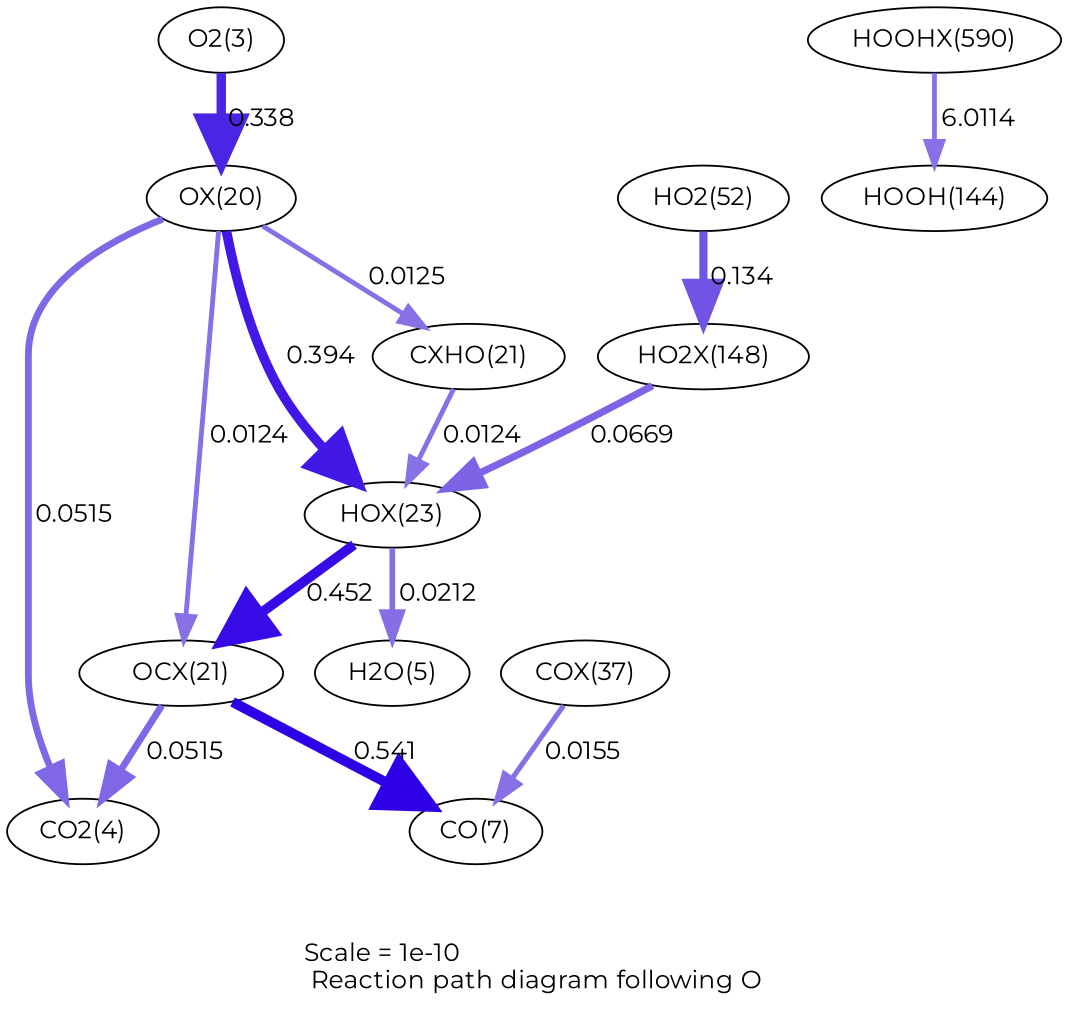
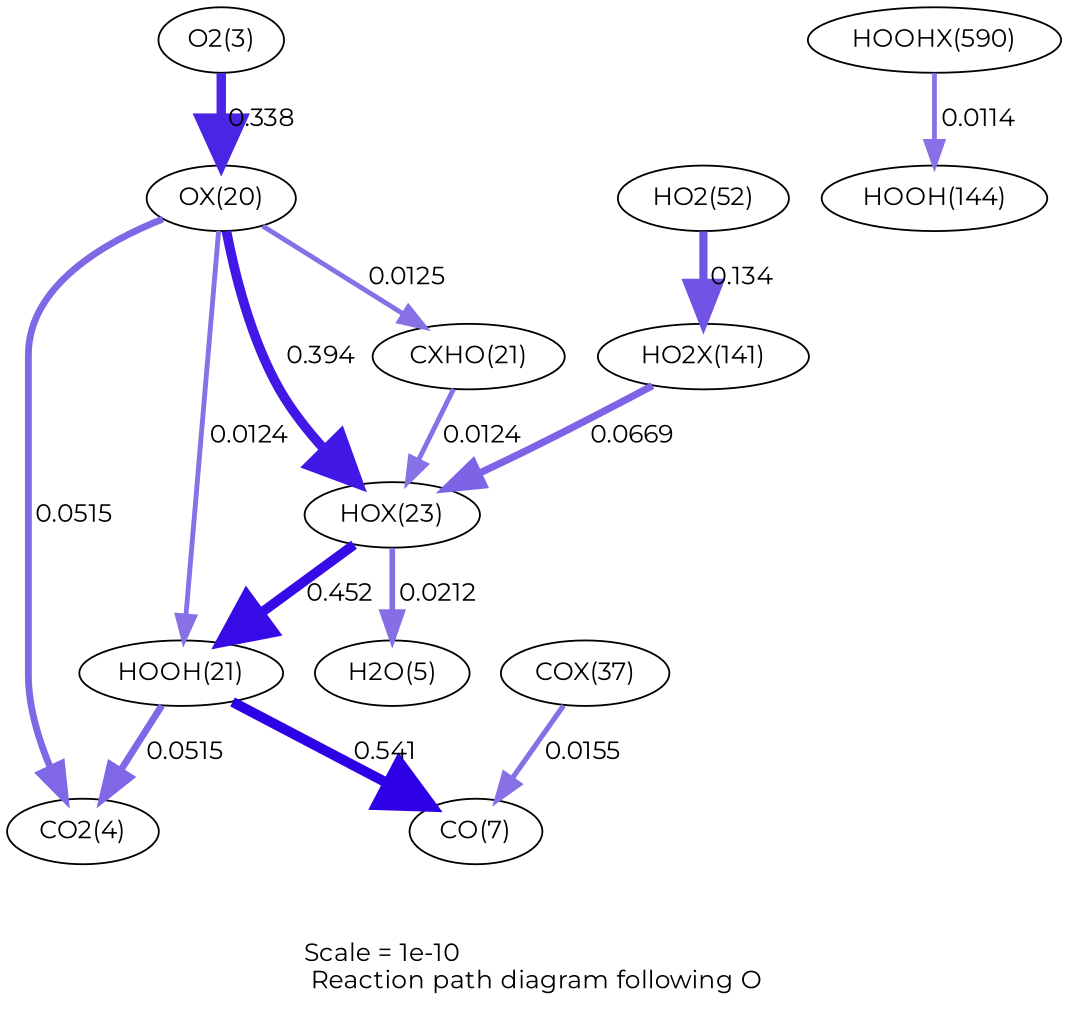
  digraph {
    fontname=Montserrat
    label="Scale = 1e-10\l Reaction path diagram following O"
    node [fontname=Montserrat]
    edge [arrowsize=1.34 color="0.7, 0.512, 0.9" fontname=Montserrat penwidth=2.69]
    n1 [label="O2(3)"]
    n2 [label="OX(20)"]
    n3 [label="CXHO(21)"]
    n4 [label="HOX(23)"]
-   n5 [label="OCX(21)"]
+   n5 [label="HOOH(21)"]
    n6 [label="CO2(4)"]
    n7 [label="H2O(5)"]
    n8 [label="CO(7)"]
-   n9 [label="HO2X(148)"]
+   n9 [label="HO2X(141)"]
    n10 [label="COX(37)"]
    n11 [label="HO2(52)"]
    n12 [label="HOOHX(590)"]
    n13 [label="HOOH(144)"]
    n1 -> n2 [arrowsize=2.59 color="0.7, 0.838, 0.9" label=" 0.338" penwidth=5.18]
    n2 -> n3 [arrowsize=1.35 color="0.7, 0.513, 0.9" label=" 0.0125"]
    n2 -> n4 [arrowsize=2.65 color="0.7, 0.894, 0.9" label=" 0.394" penwidth=5.3]
    n2 -> n5 [label=" 0.0124"]
    n2 -> n6 [arrowsize=1.88 color="0.7, 0.552, 0.9" label=" 0.0515" penwidth=3.76]
    n3 -> n4 [label=" 0.0124"]
    n4 -> n5 [arrowsize=2.7 color="0.7, 0.952, 0.9" label=" 0.452" penwidth=5.4]
    n4 -> n7 [arrowsize=1.54 color="0.7, 0.521, 0.9" label=" 0.0212" penwidth=3.09]
    n5 -> n6 [arrowsize=1.88 color="0.7, 0.552, 0.9" label=" 0.0515" penwidth=3.76]
    n5 -> n8 [arrowsize=2.77 color="0.7, 1.04, 0.9" label=" 0.541" penwidth=5.54]
    n9 -> n4 [arrowsize=1.98 color="0.7, 0.567, 0.9" label=" 0.0669" penwidth=3.96]
    n10 -> n8 [arrowsize=1.43 color="0.7, 0.515, 0.9" label=" 0.0155" penwidth=2.85]
    n11 -> n9 [arrowsize=2.24 color="0.7, 0.634, 0.9" label=" 0.134" penwidth=4.48]
-   n12 -> n13 [arrowsize=1.31 color="0.7, 0.511, 0.9" label=" 6.0114" penwidth=2.62]
+   n12 -> n13 [arrowsize=1.31 color="0.7, 0.511, 0.9" label=" 0.0114" penwidth=2.62]
  }
